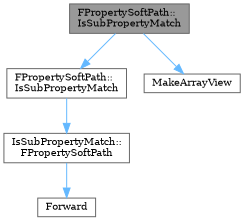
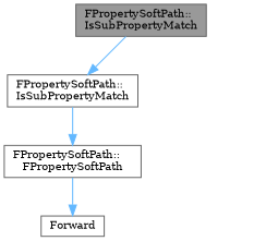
  digraph {
    fontname="DejaVu Serif"
    rankdir=TB
    node [color=grey40 fillcolor=white fontname="DejaVu Serif" fontsize=10 shape=box style=filled]
    edge [color=steelblue1 fontname="DejaVu Serif" fontsize=10 labelfontname=Helvetica labelfontsize=10 style=solid]
    n1 [color=gray40 fillcolor=grey60 fontcolor=black height=0.2 label="FPropertySoftPath::\lIsSubPropertyMatch" width=0.4]
    n2 [height=0.2 label="FPropertySoftPath::\lIsSubPropertyMatch" width=0.4]
-   n3 [height=0.2 label=MakeArrayView width=0.4]
-   n4 [height=0.2 label="IsSubPropertyMatch::\lFPropertySoftPath" width=0.4]
+   n4 [height=0.2 label="FPropertySoftPath::\lFPropertySoftPath" width=0.4]
    n5 [height=0.2 label=Forward width=0.4]
    n1 -> n2
-   n1 -> n3
    n2 -> n4
    n4 -> n5
  }
